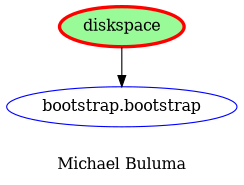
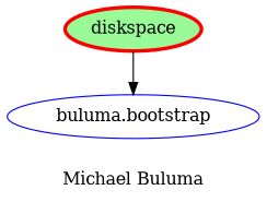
  digraph {
    label="Michael Buluma"
    node [style=filled]
    diskspace [fillcolor=palegreen penwidth=3 color=red]
-   "buluma.bootstrap" [fillcolor=white color=blue label="bootstrap.bootstrap"]
+   "buluma.bootstrap" [fillcolor=white color=blue]
    diskspace -> "buluma.bootstrap"
  }
